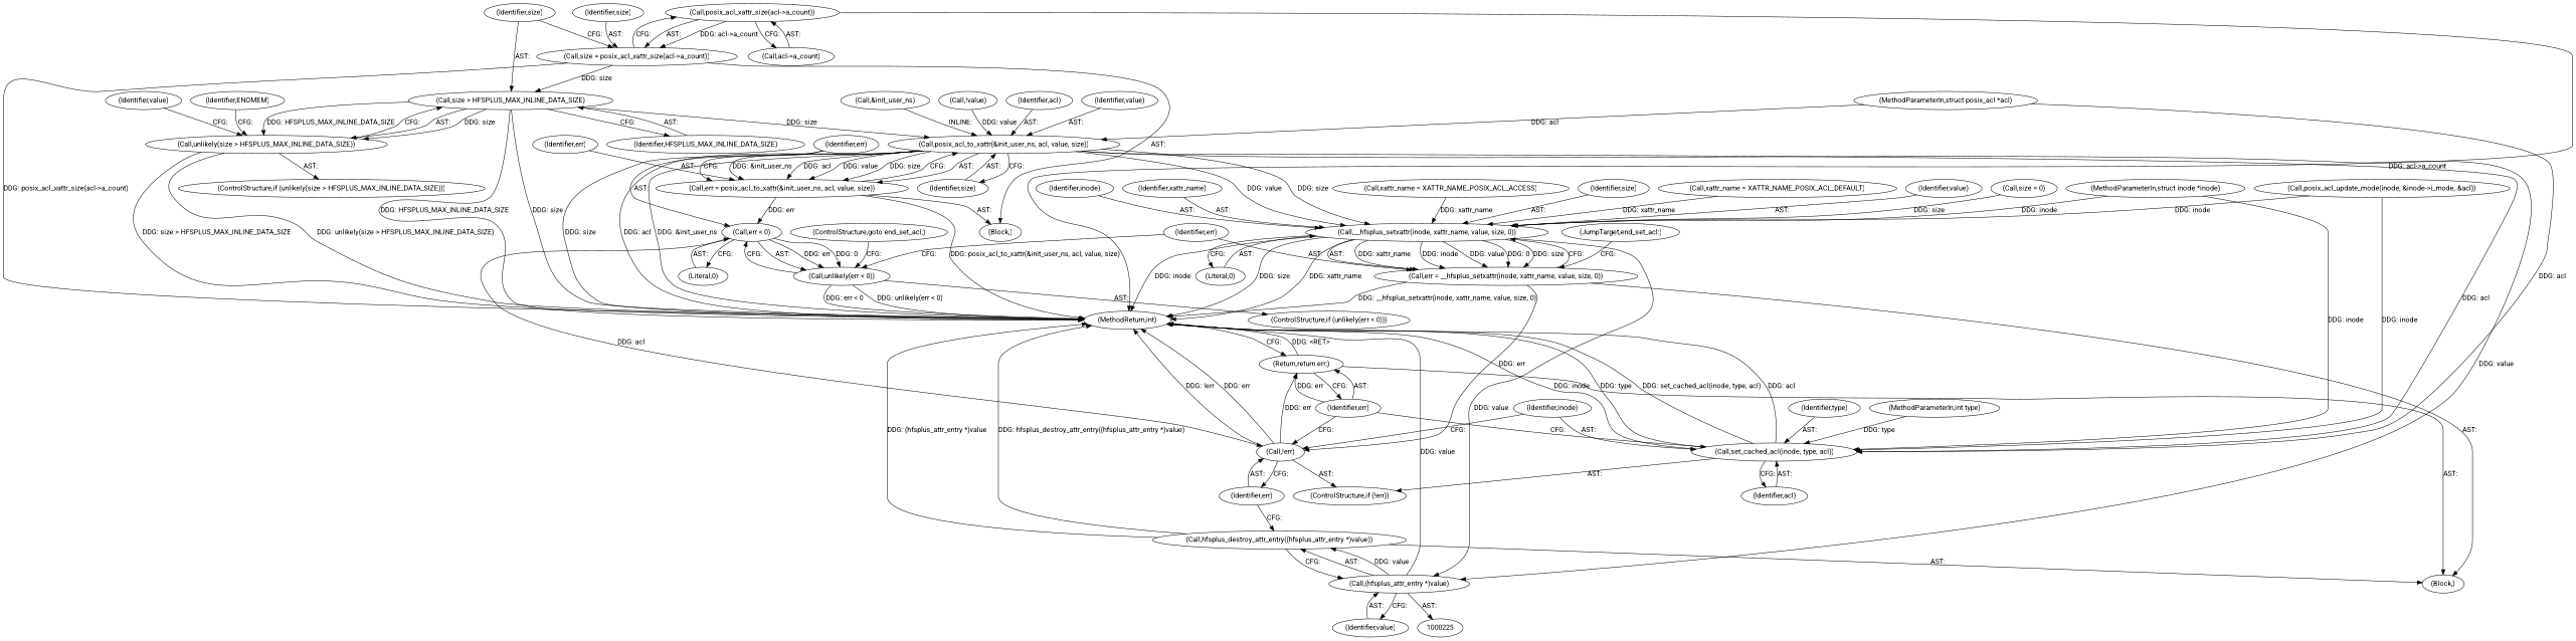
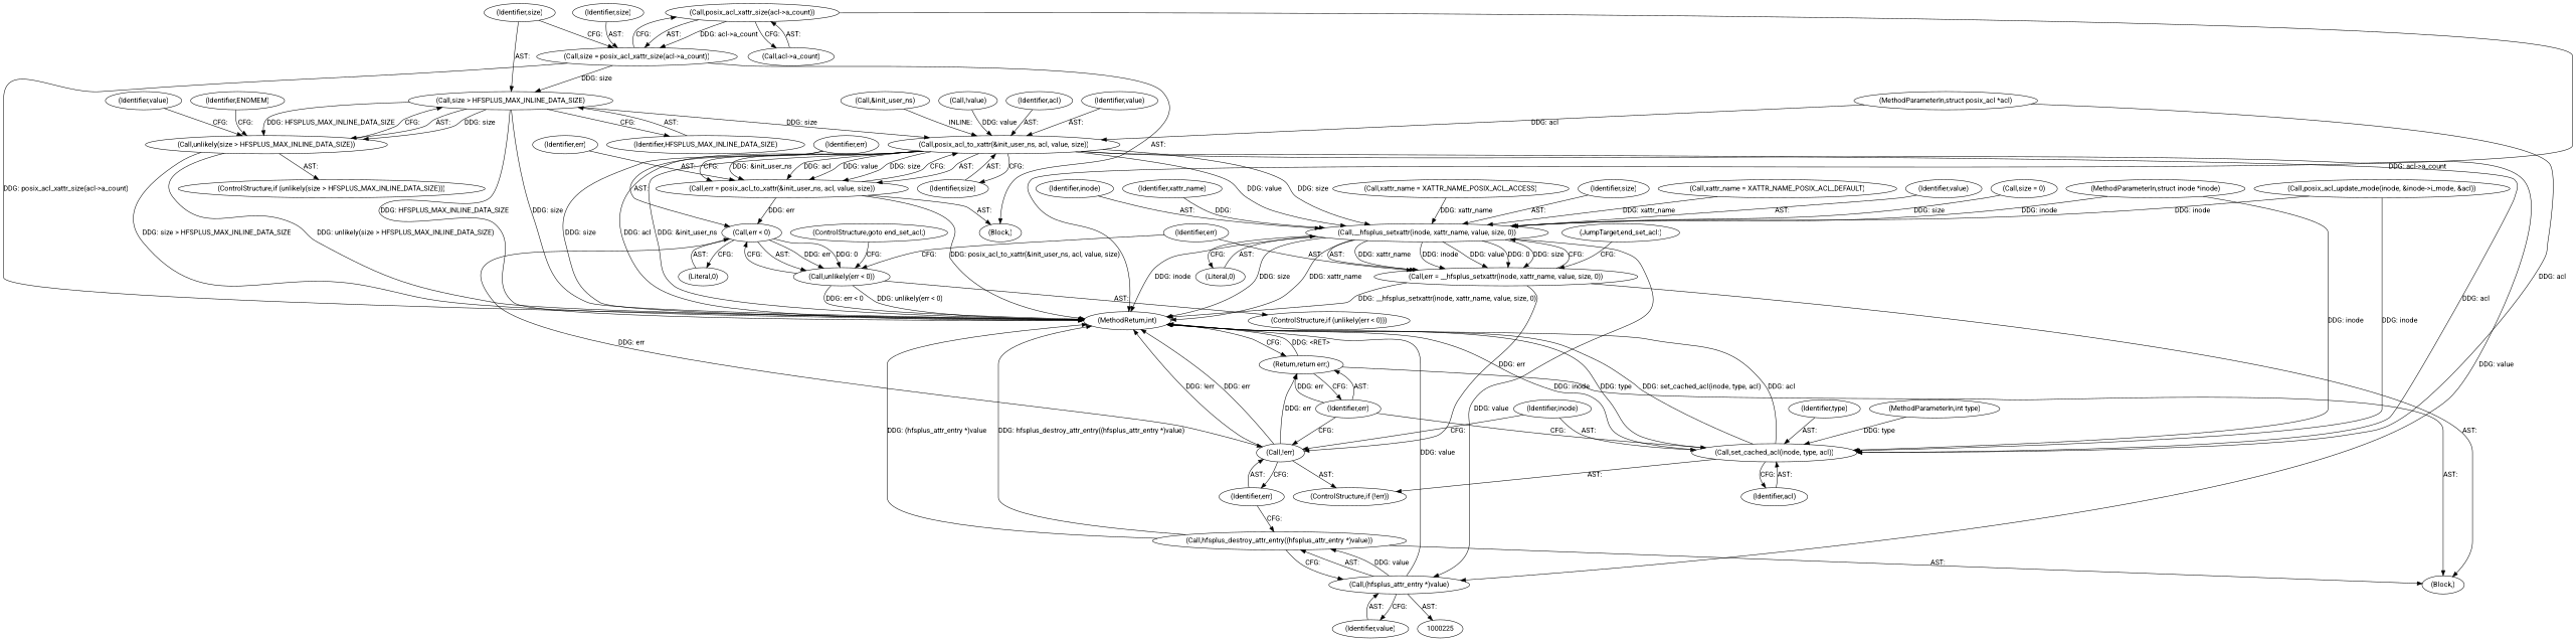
  digraph {
    fontname=Roboto
    node [fontname=Roboto]
    edge [fontname=Roboto]
    n1 [label="(Call,posix_acl_xattr_size(acl->a_count))"]
    n2 [label="(Call,size = posix_acl_xattr_size(acl->a_count))"]
    n3 [label="(Call,acl->a_count)"]
    n4 [label="(MethodReturn,int)"]
    n5 [label="(Call,size > HFSPLUS_MAX_INLINE_DATA_SIZE)"]
    n6 [label="(Block,)"]
    n7 [label="(Return,return err;)"]
    n8 [label="(Call,unlikely(size > HFSPLUS_MAX_INLINE_DATA_SIZE))"]
    n9 [label="(Call,posix_acl_to_xattr(&init_user_ns, acl, value, size))"]
    n10 [label="(Identifier,HFSPLUS_MAX_INLINE_DATA_SIZE)"]
    n11 [label="(ControlStructure,if (unlikely(size > HFSPLUS_MAX_INLINE_DATA_SIZE)))"]
    n12 [label="(Call,err = posix_acl_to_xattr(&init_user_ns, acl, value, size))"]
    n13 [label="(Call,__hfsplus_setxattr(inode, xattr_name, value, size, 0))"]
    n14 [label="(Call,(hfsplus_attr_entry *)value)"]
    n15 [label="(Call,set_cached_acl(inode, type, acl))"]
    n16 [label="(Identifier,size)"]
    n17 [label="(Call,err < 0)"]
    n18 [label="(Call,err = __hfsplus_setxattr(inode, xattr_name, value, size, 0))"]
    n19 [label="(Literal,0)"]
    n20 [label="(Call,hfsplus_destroy_attr_entry((hfsplus_attr_entry *)value))"]
    n21 [label="(Identifier,value)"]
    1000225
    n23 [label="(ControlStructure,if (!err))"]
    n24 [label="(Identifier,acl)"]
    n25 [label="(Call,unlikely(err < 0))"]
    n26 [label="(Call,!err)"]
    n27 [label="(Literal,0)"]
    n28 [label="(ControlStructure,if (unlikely(err < 0)))"]
    n29 [label="(Identifier,err)"]
    n30 [label="(Block,)"]
    n31 [label="(Identifier,err)"]
    n32 [label="(Identifier,size)"]
    n33 [label="(Call,xattr_name = XATTR_NAME_POSIX_ACL_ACCESS)"]
    n34 [label="(Identifier,size)"]
    n35 [label="(Call,xattr_name = XATTR_NAME_POSIX_ACL_DEFAULT)"]
    n36 [label="(Identifier,type)"]
    n37 [label="(Identifier,err)"]
    n38 [label="(JumpTarget,end_set_acl:)"]
    n39 [label="(Identifier,acl)"]
    n40 [label="(Identifier,value)"]
    n41 [label="(ControlStructure,goto end_set_acl;)"]
    n42 [label="(Identifier,value)"]
    n43 [label="(Identifier,value)"]
    n44 [label="(MethodParameterIn,struct inode *inode)"]
    n45 [label="(Call,&init_user_ns)"]
    n46 [label="(Call,size = 0)"]
    n47 [label="(Identifier,err)"]
    n48 [label="(Identifier,size)"]
    n49 [label="(Identifier,inode)"]
    n50 [label="(Identifier,ENOMEM)"]
    n51 [label="(MethodParameterIn,int type)"]
    n52 [label="(MethodParameterIn,struct posix_acl *acl)"]
    n53 [label="(Call,!value)"]
    n54 [label="(Identifier,err)"]
    n55 [label="(Call,posix_acl_update_mode(inode, &inode->i_mode, &acl))"]
    n56 [label="(Identifier,inode)"]
    n57 [label="(Identifier,xattr_name)"]
    n1 -> n2 [label="AST: "]
    n1 -> n2 [label="DDG: acl->a_count"]
    n1 -> n3 [label="CFG: "]
    n1 -> n4 [label="DDG: acl->a_count"]
    n2 -> n1 [label="CFG: "]
    n2 -> n4 [label="DDG: posix_acl_xattr_size(acl->a_count)"]
    n2 -> n5 [label="DDG: size"]
    n2 -> n6 [label="AST: "]
    n3 -> n1 [label="AST: "]
    n4 -> n7 [label="CFG: "]
    n5 -> n4 [label="DDG: HFSPLUS_MAX_INLINE_DATA_SIZE"]
    n5 -> n4 [label="DDG: size"]
    n5 -> n8 [label="AST: "]
    n5 -> n8 [label="DDG: size"]
    n5 -> n8 [label="DDG: HFSPLUS_MAX_INLINE_DATA_SIZE"]
    n5 -> n9 [label="DDG: size"]
    n5 -> n10 [label="CFG: "]
    n7 -> n4 [label="DDG: <RET>"]
    n7 -> n30 [label="AST: "]
    n7 -> n31 [label="CFG: "]
    n8 -> n4 [label="DDG: unlikely(size > HFSPLUS_MAX_INLINE_DATA_SIZE)"]
    n8 -> n4 [label="DDG: size > HFSPLUS_MAX_INLINE_DATA_SIZE"]
    n8 -> n5 [label="CFG: "]
    n8 -> n11 [label="AST: "]
    n9 -> n4 [label="DDG: &init_user_ns"]
    n9 -> n4 [label="DDG: size"]
    n9 -> n4 [label="DDG: acl"]
    n9 -> n12 [label="AST: "]
    n9 -> n12 [label="DDG: &init_user_ns"]
    n9 -> n12 [label="DDG: acl"]
    n9 -> n12 [label="DDG: value"]
    n9 -> n12 [label="DDG: size"]
    n9 -> n13 [label="DDG: value"]
    n9 -> n13 [label="DDG: size"]
    n9 -> n14 [label="DDG: value"]
    n9 -> n15 [label="DDG: acl"]
    n9 -> n16 [label="CFG: "]
    n10 -> n5 [label="AST: "]
    n12 -> n4 [label="DDG: posix_acl_to_xattr(&init_user_ns, acl, value, size)"]
    n12 -> n6 [label="AST: "]
    n12 -> n9 [label="CFG: "]
    n12 -> n17 [label="DDG: err"]
    n13 -> n4 [label="DDG: inode"]
    n13 -> n4 [label="DDG: xattr_name"]
    n13 -> n4 [label="DDG: size"]
    n13 -> n14 [label="DDG: value"]
    n13 -> n18 [label="AST: "]
    n13 -> n18 [label="DDG: xattr_name"]
    n13 -> n18 [label="DDG: inode"]
    n13 -> n18 [label="DDG: value"]
    n13 -> n18 [label="DDG: 0"]
    n13 -> n18 [label="DDG: size"]
    n13 -> n19 [label="CFG: "]
    n14 -> n4 [label="DDG: value"]
    n14 -> n20 [label="AST: "]
    n14 -> n20 [label="DDG: value"]
    n14 -> n21 [label="CFG: "]
    n14 -> 1000225 [label="AST: "]
    n15 -> n4 [label="DDG: acl"]
    n15 -> n4 [label="DDG: inode"]
    n15 -> n4 [label="DDG: type"]
    n15 -> n4 [label="DDG: set_cached_acl(inode, type, acl)"]
    n15 -> n23 [label="AST: "]
    n15 -> n24 [label="CFG: "]
    n16 -> n9 [label="AST: "]
    n17 -> n25 [label="AST: "]
    n17 -> n25 [label="DDG: err"]
    n17 -> n25 [label="DDG: 0"]
-   n17 -> n26 [label="DDG: acl"]
+   n17 -> n26 [label="DDG: err"]
    n17 -> n27 [label="CFG: "]
    n18 -> n4 [label="DDG: __hfsplus_setxattr(inode, xattr_name, value, size, 0)"]
    n18 -> n13 [label="CFG: "]
    n18 -> n26 [label="DDG: err"]
    n18 -> n30 [label="AST: "]
    n19 -> n13 [label="AST: "]
    n20 -> n4 [label="DDG: hfsplus_destroy_attr_entry((hfsplus_attr_entry *)value)"]
    n20 -> n4 [label="DDG: (hfsplus_attr_entry *)value"]
    n20 -> n14 [label="CFG: "]
    n20 -> n30 [label="AST: "]
    n21 -> n14 [label="AST: "]
    n24 -> n15 [label="AST: "]
    n25 -> n4 [label="DDG: unlikely(err < 0)"]
    n25 -> n4 [label="DDG: err < 0"]
    n25 -> n17 [label="CFG: "]
    n25 -> n28 [label="AST: "]
    n26 -> n4 [label="DDG: !err"]
    n26 -> n4 [label="DDG: err"]
    n26 -> n7 [label="DDG: err"]
    n26 -> n23 [label="AST: "]
    n26 -> n29 [label="CFG: "]
    n27 -> n17 [label="AST: "]
    n29 -> n20 [label="CFG: "]
    n29 -> n26 [label="AST: "]
    n31 -> n7 [label="AST: "]
    n31 -> n7 [label="DDG: err"]
    n31 -> n15 [label="CFG: "]
    n31 -> n26 [label="CFG: "]
    n32 -> n2 [label="AST: "]
    n33 -> n13 [label="DDG: xattr_name"]
    n34 -> n13 [label="AST: "]
    n35 -> n13 [label="DDG: xattr_name"]
    n36 -> n15 [label="AST: "]
    n37 -> n18 [label="AST: "]
    n37 -> n25 [label="CFG: "]
    n38 -> n18 [label="CFG: "]
    n39 -> n9 [label="AST: "]
    n40 -> n9 [label="AST: "]
    n41 -> n25 [label="CFG: "]
    n42 -> n8 [label="CFG: "]
    n43 -> n13 [label="AST: "]
    n44 -> n13 [label="DDG: inode"]
    n44 -> n15 [label="DDG: inode"]
    n45 -> n9 [label="INLINE: "]
    n46 -> n13 [label="DDG: size"]
    n47 -> n12 [label="CFG: "]
    n47 -> n17 [label="AST: "]
    n48 -> n2 [label="CFG: "]
    n48 -> n5 [label="AST: "]
    n49 -> n13 [label="AST: "]
    n50 -> n8 [label="CFG: "]
    n51 -> n15 [label="DDG: type"]
    n52 -> n9 [label="DDG: acl"]
    n52 -> n15 [label="DDG: acl"]
    n53 -> n9 [label="DDG: value"]
    n54 -> n12 [label="AST: "]
    n55 -> n13 [label="DDG: inode"]
    n55 -> n15 [label="DDG: inode"]
    n56 -> n15 [label="AST: "]
    n56 -> n26 [label="CFG: "]
-   n57 -> n13 [label="AST: "]
+   n57 -> n13 [label="DDG: "]
  }
